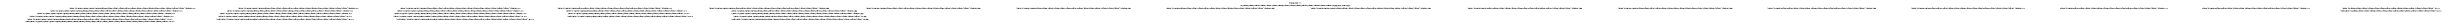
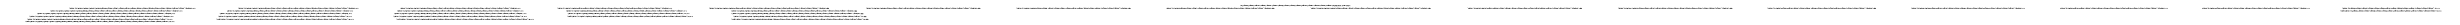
  digraph {
-   n1 [label=" [ 96:(empty_gripper yumi gripper) ] :: (init) :: 1"]
    n2 [label=" [ 4:(init) 66:(ontable domino2) 68:(ontable domino3) 70:(ontable domino4) 72:(ontable domino5) 74:(ontable domino1) 76:(ontable domino0) 78:(ontable domino6) 80:(ontable domino7) 82:(ontable domino8) 84:(ontable domino9) 86:(ontable domino10) 88:(ontable domino11) 90:(ontable domino12) 92:(ontable domino13) 94:(ontable domino14) 96:(empty_gripper yumi gripper) ] :: (pick domino1 yumi gripper) :: 1"]
    n3 [label=" [ 2:(picked domino1) 4:(init) 6:(dropped domino2) 8:(dropped domino3) 10:(dropped domino4) 12:(dropped domino5) 66:(ontable domino2) 68:(ontable domino3) 70:(ontable domino4) 72:(ontable domino5) 76:(ontable domino0) 78:(ontable domino6) 80:(ontable domino7) 82:(ontable domino8) 84:(ontable domino9) 86:(ontable domino10) 88:(ontable domino11) 90:(ontable domino12) 92:(ontable domino13) 94:(ontable domino14) ] :: (human_notify domino5) :: 0.0277722"]
    n4 [label=" [ 2:(picked domino1) 4:(init) 8:(dropped domino3) 10:(dropped domino4) 12:(dropped domino5) 66:(ontable domino2) 68:(ontable domino3) 70:(ontable domino4) 72:(ontable domino5) 76:(ontable domino0) 78:(ontable domino6) 80:(ontable domino7) 82:(ontable domino8) 84:(ontable domino9) 86:(ontable domino10) 88:(ontable domino11) 90:(ontable domino12) 92:(ontable domino13) 94:(ontable domino14) ] :: (human_notify domino5) :: 0.0277722"]
    n5 [label=" [ 2:(picked domino1) 4:(init) 6:(dropped domino2) 10:(dropped domino4) 12:(dropped domino5) 66:(ontable domino2) 68:(ontable domino3) 70:(ontable domino4) 72:(ontable domino5) 76:(ontable domino0) 78:(ontable domino6) 80:(ontable domino7) 82:(ontable domino8) 84:(ontable domino9) 86:(ontable domino10) 88:(ontable domino11) 90:(ontable domino12) 92:(ontable domino13) 94:(ontable domino14) ] :: (human_notify domino5) :: 0.0277722"]
    n6 [label=" [ 2:(picked domino1) 4:(init) 10:(dropped domino4) 12:(dropped domino5) 66:(ontable domino2) 68:(ontable domino3) 70:(ontable domino4) 72:(ontable domino5) 76:(ontable domino0) 78:(ontable domino6) 80:(ontable domino7) 82:(ontable domino8) 84:(ontable domino9) 86:(ontable domino10) 88:(ontable domino11) 90:(ontable domino12) 92:(ontable domino13) 94:(ontable domino14) ] :: (human_notify domino5) :: 0.0277722"]
    n7 [label=" [ 2:(picked domino1) 4:(init) 6:(dropped domino2) 8:(dropped domino3) 12:(dropped domino5) 66:(ontable domino2) 68:(ontable domino3) 70:(ontable domino4) 72:(ontable domino5) 76:(ontable domino0) 78:(ontable domino6) 80:(ontable domino7) 82:(ontable domino8) 84:(ontable domino9) 86:(ontable domino10) 88:(ontable domino11) 90:(ontable domino12) 92:(ontable domino13) 94:(ontable domino14) ] :: (human_notify domino5) :: 0.0555528"]
    n8 [label=" [ 2:(picked domino1) 4:(init) 8:(dropped domino3) 12:(dropped domino5) 66:(ontable domino2) 68:(ontable domino3) 70:(ontable domino4) 72:(ontable domino5) 76:(ontable domino0) 78:(ontable domino6) 80:(ontable domino7) 82:(ontable domino8) 84:(ontable domino9) 86:(ontable domino10) 88:(ontable domino11) 90:(ontable domino12) 92:(ontable domino13) 94:(ontable domino14) ] :: (human_notify domino5) :: 0.0555528"]
    n9 [label=" [ 2:(picked domino1) 4:(init) 6:(dropped domino2) 12:(dropped domino5) 66:(ontable domino2) 68:(ontable domino3) 70:(ontable domino4) 72:(ontable domino5) 76:(ontable domino0) 78:(ontable domino6) 80:(ontable domino7) 82:(ontable domino8) 84:(ontable domino9) 86:(ontable domino10) 88:(ontable domino11) 90:(ontable domino12) 92:(ontable domino13) 94:(ontable domino14) ] :: (human_notify domino5) :: 0.0555528"]
    n10 [label=" [ 2:(picked domino1) 4:(init) 12:(dropped domino5) 66:(ontable domino2) 68:(ontable domino3) 70:(ontable domino4) 72:(ontable domino5) 76:(ontable domino0) 78:(ontable domino6) 80:(ontable domino7) 82:(ontable domino8) 84:(ontable domino9) 86:(ontable domino10) 88:(ontable domino11) 90:(ontable domino12) 92:(ontable domino13) 94:(ontable domino14) ] :: (human_notify domino5) :: 0.0555528"]
    n11 [label=" [ 2:(picked domino1) 4:(init) 6:(dropped domino2) 8:(dropped domino3) 10:(dropped domino4) 66:(ontable domino2) 68:(ontable domino3) 70:(ontable domino4) 72:(ontable domino5) 76:(ontable domino0) 78:(ontable domino6) 80:(ontable domino7) 82:(ontable domino8) 84:(ontable domino9) 86:(ontable domino10) 88:(ontable domino11) 90:(ontable domino12) 92:(ontable domino13) 94:(ontable domino14) ] :: (human_notify domino4) :: 0.0555528"]
    n12 [label=" [ 2:(picked domino1) 4:(init) 8:(dropped domino3) 10:(dropped domino4) 66:(ontable domino2) 68:(ontable domino3) 70:(ontable domino4) 72:(ontable domino5) 76:(ontable domino0) 78:(ontable domino6) 80:(ontable domino7) 82:(ontable domino8) 84:(ontable domino9) 86:(ontable domino10) 88:(ontable domino11) 90:(ontable domino12) 92:(ontable domino13) 94:(ontable domino14) ] :: (human_notify domino4) :: 0.0555528"]
    n13 [label=" [ 2:(picked domino1) 4:(init) 6:(dropped domino2) 10:(dropped domino4) 66:(ontable domino2) 68:(ontable domino3) 70:(ontable domino4) 72:(ontable domino5) 76:(ontable domino0) 78:(ontable domino6) 80:(ontable domino7) 82:(ontable domino8) 84:(ontable domino9) 86:(ontable domino10) 88:(ontable domino11) 90:(ontable domino12) 92:(ontable domino13) 94:(ontable domino14) ] :: (human_notify domino4) :: 0.0555528"]
    n14 [label=" [ 2:(picked domino1) 4:(init) 10:(dropped domino4) 66:(ontable domino2) 68:(ontable domino3) 70:(ontable domino4) 72:(ontable domino5) 76:(ontable domino0) 78:(ontable domino6) 80:(ontable domino7) 82:(ontable domino8) 84:(ontable domino9) 86:(ontable domino10) 88:(ontable domino11) 90:(ontable domino12) 92:(ontable domino13) 94:(ontable domino14) ] :: (human_notify domino4) :: 0.0555528"]
    n15 [label=" [ 2:(picked domino1) 4:(init) 6:(dropped domino2) 8:(dropped domino3) 66:(ontable domino2) 68:(ontable domino3) 70:(ontable domino4) 72:(ontable domino5) 76:(ontable domino0) 78:(ontable domino6) 80:(ontable domino7) 82:(ontable domino8) 84:(ontable domino9) 86:(ontable domino10) 88:(ontable domino11) 90:(ontable domino12) 92:(ontable domino13) 94:(ontable domino14) ] :: (human_notify domino3) :: 0.111122"]
    n16 [label=" [ 2:(picked domino1) 4:(init) 8:(dropped domino3) 66:(ontable domino2) 68:(ontable domino3) 70:(ontable domino4) 72:(ontable domino5) 76:(ontable domino0) 78:(ontable domino6) 80:(ontable domino7) 82:(ontable domino8) 84:(ontable domino9) 86:(ontable domino10) 88:(ontable domino11) 90:(ontable domino12) 92:(ontable domino13) 94:(ontable domino14) ] :: (human_notify domino3) :: 0.111122"]
    n17 [label=" [ 2:(picked domino1) 4:(init) 6:(dropped domino2) 66:(ontable domino2) 68:(ontable domino3) 70:(ontable domino4) 72:(ontable domino5) 76:(ontable domino0) 78:(ontable domino6) 80:(ontable domino7) 82:(ontable domino8) 84:(ontable domino9) 86:(ontable domino10) 88:(ontable domino11) 90:(ontable domino12) 92:(ontable domino13) 94:(ontable domino14) ] :: (human_notify domino2) :: 0.111122"]
    n18 [label=" [ 2:(picked domino1) 4:(init) 66:(ontable domino2) 68:(ontable domino3) 70:(ontable domino4) 72:(ontable domino5) 76:(ontable domino0) 78:(ontable domino6) 80:(ontable domino7) 82:(ontable domino8) 84:(ontable domino9) 86:(ontable domino10) 88:(ontable domino11) 90:(ontable domino12) 92:(ontable domino13) 94:(ontable domino14) ] :: (done) :: 0.111122"]
    n19 [label=" [ 2:(picked domino1) 4:(init) 6:(dropped domino2) 8:(dropped domino3) 10:(dropped domino4) 12:(dropped domino5) 58:(notified domino5) 66:(ontable domino2) 68:(ontable domino3) 70:(ontable domino4) 72:(ontable domino5) 76:(ontable domino0) 78:(ontable domino6) 80:(ontable domino7) 82:(ontable domino8) 84:(ontable domino9) 86:(ontable domino10) 88:(ontable domino11) 90:(ontable domino12) 92:(ontable domino13) 94:(ontable domino14) ] :: (human_notify domino4) :: 0.0277722"]
    n20 [label=" [ 2:(picked domino1) 4:(init) 8:(dropped domino3) 10:(dropped domino4) 12:(dropped domino5) 58:(notified domino5) 66:(ontable domino2) 68:(ontable domino3) 70:(ontable domino4) 72:(ontable domino5) 76:(ontable domino0) 78:(ontable domino6) 80:(ontable domino7) 82:(ontable domino8) 84:(ontable domino9) 86:(ontable domino10) 88:(ontable domino11) 90:(ontable domino12) 92:(ontable domino13) 94:(ontable domino14) ] :: (human_notify domino4) :: 0.0277722"]
    n21 [label=" [ 2:(picked domino1) 4:(init) 6:(dropped domino2) 10:(dropped domino4) 12:(dropped domino5) 58:(notified domino5) 66:(ontable domino2) 68:(ontable domino3) 70:(ontable domino4) 72:(ontable domino5) 76:(ontable domino0) 78:(ontable domino6) 80:(ontable domino7) 82:(ontable domino8) 84:(ontable domino9) 86:(ontable domino10) 88:(ontable domino11) 90:(ontable domino12) 92:(ontable domino13) 94:(ontable domino14) ] :: (human_notify domino4) :: 0.0277722"]
    n22 [label=" [ 2:(picked domino1) 4:(init) 10:(dropped domino4) 12:(dropped domino5) 58:(notified domino5) 66:(ontable domino2) 68:(ontable domino3) 70:(ontable domino4) 72:(ontable domino5) 76:(ontable domino0) 78:(ontable domino6) 80:(ontable domino7) 82:(ontable domino8) 84:(ontable domino9) 86:(ontable domino10) 88:(ontable domino11) 90:(ontable domino12) 92:(ontable domino13) 94:(ontable domino14) ] :: (human_notify domino4) :: 0.0277722"]
    n23 [label=" [ 2:(picked domino1) 4:(init) 6:(dropped domino2) 8:(dropped domino3) 12:(dropped domino5) 58:(notified domino5) 66:(ontable domino2) 68:(ontable domino3) 70:(ontable domino4) 72:(ontable domino5) 76:(ontable domino0) 78:(ontable domino6) 80:(ontable domino7) 82:(ontable domino8) 84:(ontable domino9) 86:(ontable domino10) 88:(ontable domino11) 90:(ontable domino12) 92:(ontable domino13) 94:(ontable domino14) ] :: (human_notify domino3) :: 0.0555528"]
    n24 [label=" [ 0:(terminated) 2:(picked domino1) 4:(init) 66:(ontable domino2) 68:(ontable domino3) 70:(ontable domino4) 72:(ontable domino5) 76:(ontable domino0) 78:(ontable domino6) 80:(ontable domino7) 82:(ontable domino8) 84:(ontable domino9) 86:(ontable domino10) 88:(ontable domino11) 90:(ontable domino12) 92:(ontable domino13) 94:(ontable domino14) ] :: STOP :: 0.111122"]
    n25 [label=" [ 2:(picked domino1) 4:(init) 6:(dropped domino2) 8:(dropped domino3) 10:(dropped domino4) 12:(dropped domino5) 58:(notified domino5) 60:(notified domino4) 66:(ontable domino2) 68:(ontable domino3) 70:(ontable domino4) 72:(ontable domino5) 76:(ontable domino0) 78:(ontable domino6) 80:(ontable domino7) 82:(ontable domino8) 84:(ontable domino9) 86:(ontable domino10) 88:(ontable domino11) 90:(ontable domino12) 92:(ontable domino13) 94:(ontable domino14) ] :: (human_notify domino3) :: 0.0277722"]
    n26 [label=" [ 2:(picked domino1) 4:(init) 8:(dropped domino3) 10:(dropped domino4) 12:(dropped domino5) 58:(notified domino5) 60:(notified domino4) 66:(ontable domino2) 68:(ontable domino3) 70:(ontable domino4) 72:(ontable domino5) 76:(ontable domino0) 78:(ontable domino6) 80:(ontable domino7) 82:(ontable domino8) 84:(ontable domino9) 86:(ontable domino10) 88:(ontable domino11) 90:(ontable domino12) 92:(ontable domino13) 94:(ontable domino14) ] :: (human_notify domino3) :: 0.0277722"]
    n27 [label=" [ 2:(picked domino1) 4:(init) 6:(dropped domino2) 10:(dropped domino4) 12:(dropped domino5) 58:(notified domino5) 60:(notified domino4) 66:(ontable domino2) 68:(ontable domino3) 70:(ontable domino4) 72:(ontable domino5) 76:(ontable domino0) 78:(ontable domino6) 80:(ontable domino7) 82:(ontable domino8) 84:(ontable domino9) 86:(ontable domino10) 88:(ontable domino11) 90:(ontable domino12) 92:(ontable domino13) 94:(ontable domino14) ] :: (human_notify domino2) :: 0.0277722"]
    n28 [label=" [ 2:(picked domino1) 4:(init) 10:(dropped domino4) 12:(dropped domino5) 58:(notified domino5) 60:(notified domino4) 66:(ontable domino2) 68:(ontable domino3) 70:(ontable domino4) 72:(ontable domino5) 76:(ontable domino0) 78:(ontable domino6) 80:(ontable domino7) 82:(ontable domino8) 84:(ontable domino9) 86:(ontable domino10) 88:(ontable domino11) 90:(ontable domino12) 92:(ontable domino13) 94:(ontable domino14) ] :: (done) :: 0.0277722"]
    n29 [label=" [ 2:(picked domino1) 4:(init) 6:(dropped domino2) 8:(dropped domino3) 12:(dropped domino5) 58:(notified domino5) 62:(notified domino3) 66:(ontable domino2) 68:(ontable domino3) 70:(ontable domino4) 72:(ontable domino5) 76:(ontable domino0) 78:(ontable domino6) 80:(ontable domino7) 82:(ontable domino8) 84:(ontable domino9) 86:(ontable domino10) 88:(ontable domino11) 90:(ontable domino12) 92:(ontable domino13) 94:(ontable domino14) ] :: (human_notify domino2) :: 0.0555528"]
    n30 [label=" [ 2:(picked domino1) 4:(init) 6:(dropped domino2) 8:(dropped domino3) 10:(dropped domino4) 12:(dropped domino5) 58:(notified domino5) 60:(notified domino4) 62:(notified domino3) 66:(ontable domino2) 68:(ontable domino3) 70:(ontable domino4) 72:(ontable domino5) 76:(ontable domino0) 78:(ontable domino6) 80:(ontable domino7) 82:(ontable domino8) 84:(ontable domino9) 86:(ontable domino10) 88:(ontable domino11) 90:(ontable domino12) 92:(ontable domino13) 94:(ontable domino14) ] :: (human_notify domino2) :: 0.0277722"]
    n31 [label=" [ 2:(picked domino1) 4:(init) 8:(dropped domino3) 10:(dropped domino4) 12:(dropped domino5) 58:(notified domino5) 60:(notified domino4) 62:(notified domino3) 66:(ontable domino2) 68:(ontable domino3) 70:(ontable domino4) 72:(ontable domino5) 76:(ontable domino0) 78:(ontable domino6) 80:(ontable domino7) 82:(ontable domino8) 84:(ontable domino9) 86:(ontable domino10) 88:(ontable domino11) 90:(ontable domino12) 92:(ontable domino13) 94:(ontable domino14) ] :: (done) :: 0.0277722"]
    n32 [label=" [ 2:(picked domino1) 4:(init) 6:(dropped domino2) 10:(dropped domino4) 12:(dropped domino5) 58:(notified domino5) 60:(notified domino4) 64:(notified domino2) 66:(ontable domino2) 68:(ontable domino3) 70:(ontable domino4) 72:(ontable domino5) 76:(ontable domino0) 78:(ontable domino6) 80:(ontable domino7) 82:(ontable domino8) 84:(ontable domino9) 86:(ontable domino10) 88:(ontable domino11) 90:(ontable domino12) 92:(ontable domino13) 94:(ontable domino14) ] :: (done) :: 0.0277722"]
    n33 [label=" [ 0:(terminated) 2:(picked domino1) 4:(init) 10:(dropped domino4) 12:(dropped domino5) 58:(notified domino5) 60:(notified domino4) 66:(ontable domino2) 68:(ontable domino3) 70:(ontable domino4) 72:(ontable domino5) 76:(ontable domino0) 78:(ontable domino6) 80:(ontable domino7) 82:(ontable domino8) 84:(ontable domino9) 86:(ontable domino10) 88:(ontable domino11) 90:(ontable domino12) 92:(ontable domino13) 94:(ontable domino14) ] :: STOP :: 0.0277722"]
    n34 [label=" [ 2:(picked domino1) 4:(init) 6:(dropped domino2) 8:(dropped domino3) 12:(dropped domino5) 58:(notified domino5) 62:(notified domino3) 64:(notified domino2) 66:(ontable domino2) 68:(ontable domino3) 70:(ontable domino4) 72:(ontable domino5) 76:(ontable domino0) 78:(ontable domino6) 80:(ontable domino7) 82:(ontable domino8) 84:(ontable domino9) 86:(ontable domino10) 88:(ontable domino11) 90:(ontable domino12) 92:(ontable domino13) 94:(ontable domino14) ] :: (done) :: 0.0555528"]
    n35 [label=" [ 2:(picked domino1) 4:(init) 6:(dropped domino2) 8:(dropped domino3) 10:(dropped domino4) 12:(dropped domino5) 58:(notified domino5) 60:(notified domino4) 62:(notified domino3) 64:(notified domino2) 66:(ontable domino2) 68:(ontable domino3) 70:(ontable domino4) 72:(ontable domino5) 76:(ontable domino0) 78:(ontable domino6) 80:(ontable domino7) 82:(ontable domino8) 84:(ontable domino9) 86:(ontable domino10) 88:(ontable domino11) 90:(ontable domino12) 92:(ontable domino13) 94:(ontable domino14) ] :: (done) :: 0.0277722"]
    n36 [label=" [ 0:(terminated) 2:(picked domino1) 4:(init) 8:(dropped domino3) 10:(dropped domino4) 12:(dropped domino5) 58:(notified domino5) 60:(notified domino4) 62:(notified domino3) 66:(ontable domino2) 68:(ontable domino3) 70:(ontable domino4) 72:(ontable domino5) 76:(ontable domino0) 78:(ontable domino6) 80:(ontable domino7) 82:(ontable domino8) 84:(ontable domino9) 86:(ontable domino10) 88:(ontable domino11) 90:(ontable domino12) 92:(ontable domino13) 94:(ontable domino14) ] :: STOP :: 0.0277722"]
    n37 [label=" [ 0:(terminated) 2:(picked domino1) 4:(init) 6:(dropped domino2) 10:(dropped domino4) 12:(dropped domino5) 58:(notified domino5) 60:(notified domino4) 64:(notified domino2) 66:(ontable domino2) 68:(ontable domino3) 70:(ontable domino4) 72:(ontable domino5) 76:(ontable domino0) 78:(ontable domino6) 80:(ontable domino7) 82:(ontable domino8) 84:(ontable domino9) 86:(ontable domino10) 88:(ontable domino11) 90:(ontable domino12) 92:(ontable domino13) 94:(ontable domino14) ] :: STOP :: 0.0277722"]
    n38 [label=" [ 0:(terminated) 2:(picked domino1) 4:(init) 6:(dropped domino2) 8:(dropped domino3) 12:(dropped domino5) 58:(notified domino5) 62:(notified domino3) 64:(notified domino2) 66:(ontable domino2) 68:(ontable domino3) 70:(ontable domino4) 72:(ontable domino5) 76:(ontable domino0) 78:(ontable domino6) 80:(ontable domino7) 82:(ontable domino8) 84:(ontable domino9) 86:(ontable domino10) 88:(ontable domino11) 90:(ontable domino12) 92:(ontable domino13) 94:(ontable domino14) ] :: STOP :: 0.0555528"]
    n39 [label=" [ 0:(terminated) 2:(picked domino1) 4:(init) 6:(dropped domino2) 8:(dropped domino3) 10:(dropped domino4) 12:(dropped domino5) 58:(notified domino5) 60:(notified domino4) 62:(notified domino3) 64:(notified domino2) 66:(ontable domino2) 68:(ontable domino3) 70:(ontable domino4) 72:(ontable domino5) 76:(ontable domino0) 78:(ontable domino6) 80:(ontable domino7) 82:(ontable domino8) 84:(ontable domino9) 86:(ontable domino10) 88:(ontable domino11) 90:(ontable domino12) 92:(ontable domino13) 94:(ontable domino14) ] :: STOP :: 0.0277722"]
-   n1 -> n2
    n2 -> n3
    n2 -> n4
    n2 -> n5
    n2 -> n6
    n2 -> n7
    n2 -> n8
    n2 -> n9
    n2 -> n10
    n2 -> n11
    n2 -> n12
    n2 -> n13
    n2 -> n14
    n2 -> n15
    n2 -> n16
    n2 -> n17
    n2 -> n18
    n3 -> n19
    n4 -> n20
    n5 -> n21
    n6 -> n22
    n7 -> n23
    n18 -> n24 [color=".7 .3 1.0" shape=box style=filled]
    n19 -> n25
    n20 -> n26
    n21 -> n27
    n22 -> n28
    n23 -> n29
    n25 -> n30
    n26 -> n31
    n27 -> n32
    n28 -> n33 [color=".7 .3 1.0" shape=box style=filled]
    n29 -> n34
    n30 -> n35
    n31 -> n36 [color=".7 .3 1.0" shape=box style=filled]
    n32 -> n37 [color=".7 .3 1.0" shape=box style=filled]
    n34 -> n38 [color=".7 .3 1.0" shape=box style=filled]
    n35 -> n39 [color=".7 .3 1.0" shape=box style=filled]
  }
